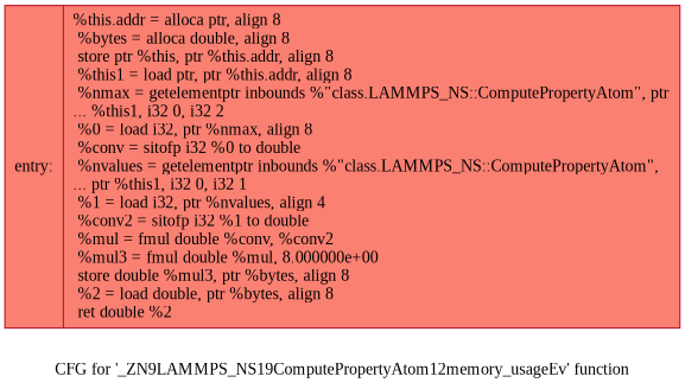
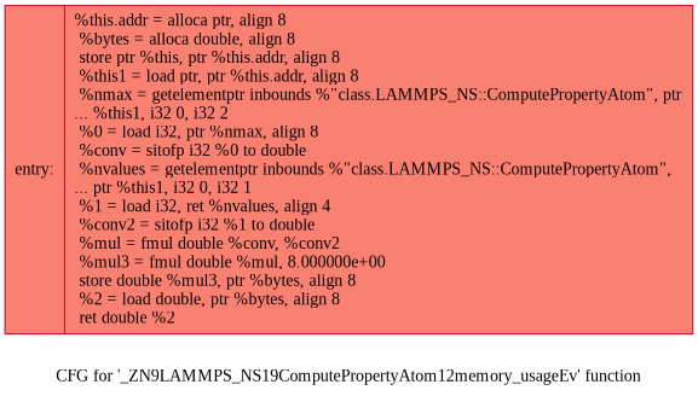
  digraph {
    label="CFG for '_ZN9LAMMPS_NS19ComputePropertyAtom12memory_usageEv' function"
    rankdir=LR
    fontname="Liberation Serif"
-   n1 [color="#b70d28ff" fillcolor=salmon fontname="Liberation Serif" label="{entry:\l|  %this.addr = alloca ptr, align 8\l  %bytes = alloca double, align 8\l  store ptr %this, ptr %this.addr, align 8\l  %this1 = load ptr, ptr %this.addr, align 8\l  %nmax = getelementptr inbounds %\"class.LAMMPS_NS::ComputePropertyAtom\", ptr\l... %this1, i32 0, i32 2\l  %0 = load i32, ptr %nmax, align 8\l  %conv = sitofp i32 %0 to double\l  %nvalues = getelementptr inbounds %\"class.LAMMPS_NS::ComputePropertyAtom\",\l... ptr %this1, i32 0, i32 1\l  %1 = load i32, ptr %nvalues, align 4\l  %conv2 = sitofp i32 %1 to double\l  %mul = fmul double %conv, %conv2\l  %mul3 = fmul double %mul, 8.000000e+00\l  store double %mul3, ptr %bytes, align 8\l  %2 = load double, ptr %bytes, align 8\l  ret double %2\l}" shape=record style=filled]
+   n1 [color="#b70d28ff" fillcolor=salmon fontname="Liberation Serif" label="{entry:\l|  %this.addr = alloca ptr, align 8\l  %bytes = alloca double, align 8\l  store ptr %this, ptr %this.addr, align 8\l  %this1 = load ptr, ptr %this.addr, align 8\l  %nmax = getelementptr inbounds %\"class.LAMMPS_NS::ComputePropertyAtom\", ptr\l... %this1, i32 0, i32 2\l  %0 = load i32, ptr %nmax, align 8\l  %conv = sitofp i32 %0 to double\l  %nvalues = getelementptr inbounds %\"class.LAMMPS_NS::ComputePropertyAtom\",\l... ptr %this1, i32 0, i32 1\l  %1 = load i32, ret %nvalues, align 4\l  %conv2 = sitofp i32 %1 to double\l  %mul = fmul double %conv, %conv2\l  %mul3 = fmul double %mul, 8.000000e+00\l  store double %mul3, ptr %bytes, align 8\l  %2 = load double, ptr %bytes, align 8\l  ret double %2\l}" shape=record style=filled]
  }
